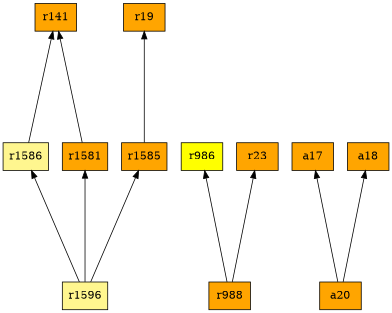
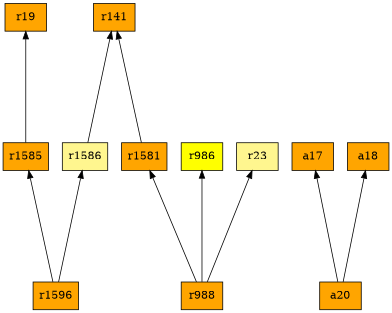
  digraph {
    rankdir=BT
    ranksep=2.0
    node [fillcolor=orange shape=record style=filled]
    n1 [label="{r141}"]
    n2 [fillcolor=yellow label="{r986}"]
    n3 [label="{r988}"]
-   n4 [label="{r23}"]
-   n5 [fillcolor=khaki1 label="{r1596}"]
+   n4 [fillcolor=khaki1 label="{r23}"]
+   n5 [label="{r1596}"]
    n6 [fillcolor=khaki1 label="{r1586}"]
    n7 [label="{r1581}"]
    n8 [label="{r1585}"]
    n9 [label="{r19}"]
    n10 [label="{a20}"]
    n11 [label="{a17}"]
    n12 [label="{a18}"]
    n3 -> n2
    n3 -> n4
    n5 -> n6
-   n5 -> n7
+   n3 -> n7
    n5 -> n8
    n6 -> n1
    n7 -> n1
    n8 -> n9
    n10 -> n11
    n10 -> n12
  }
